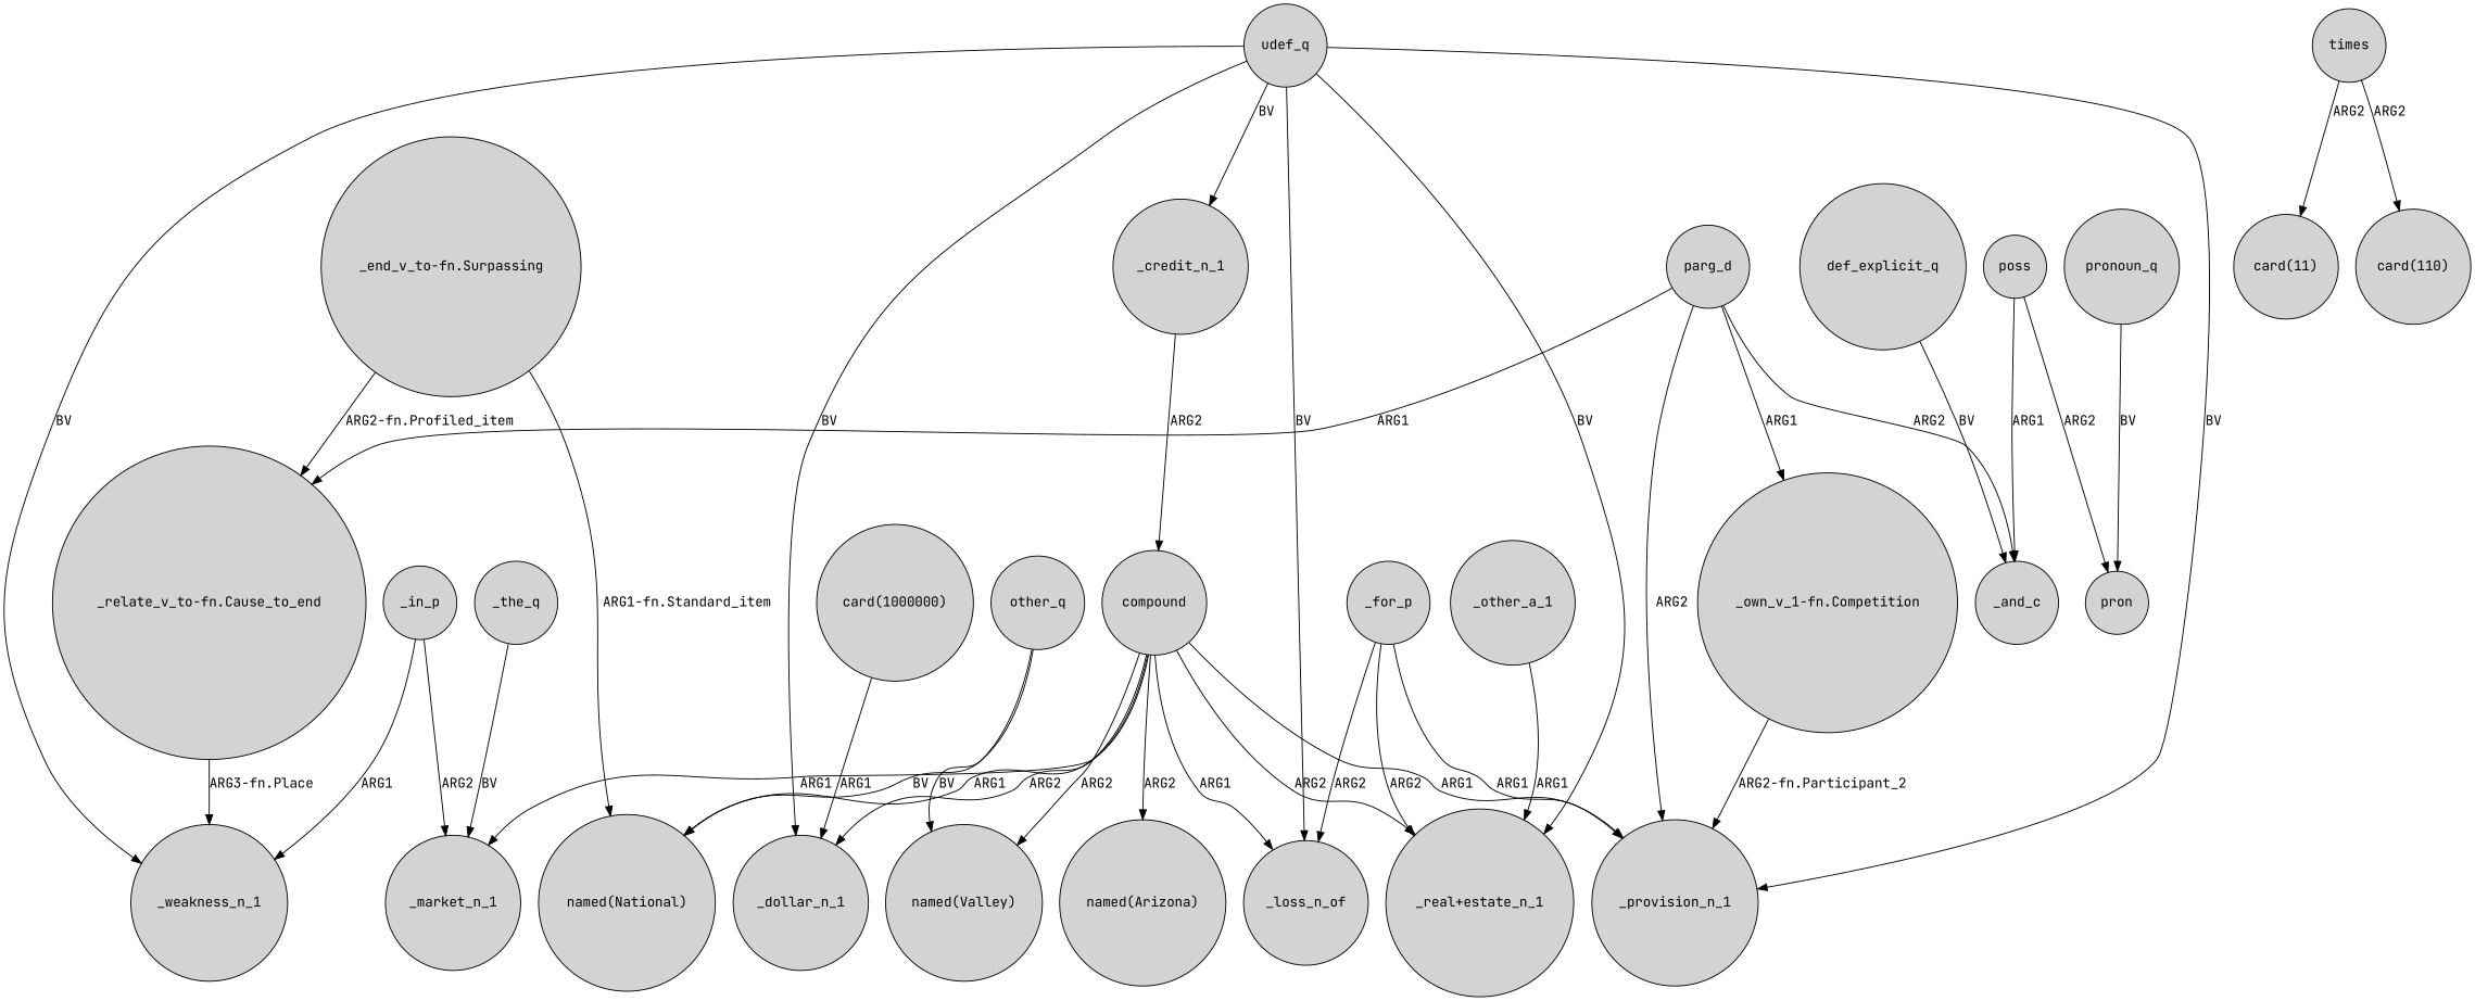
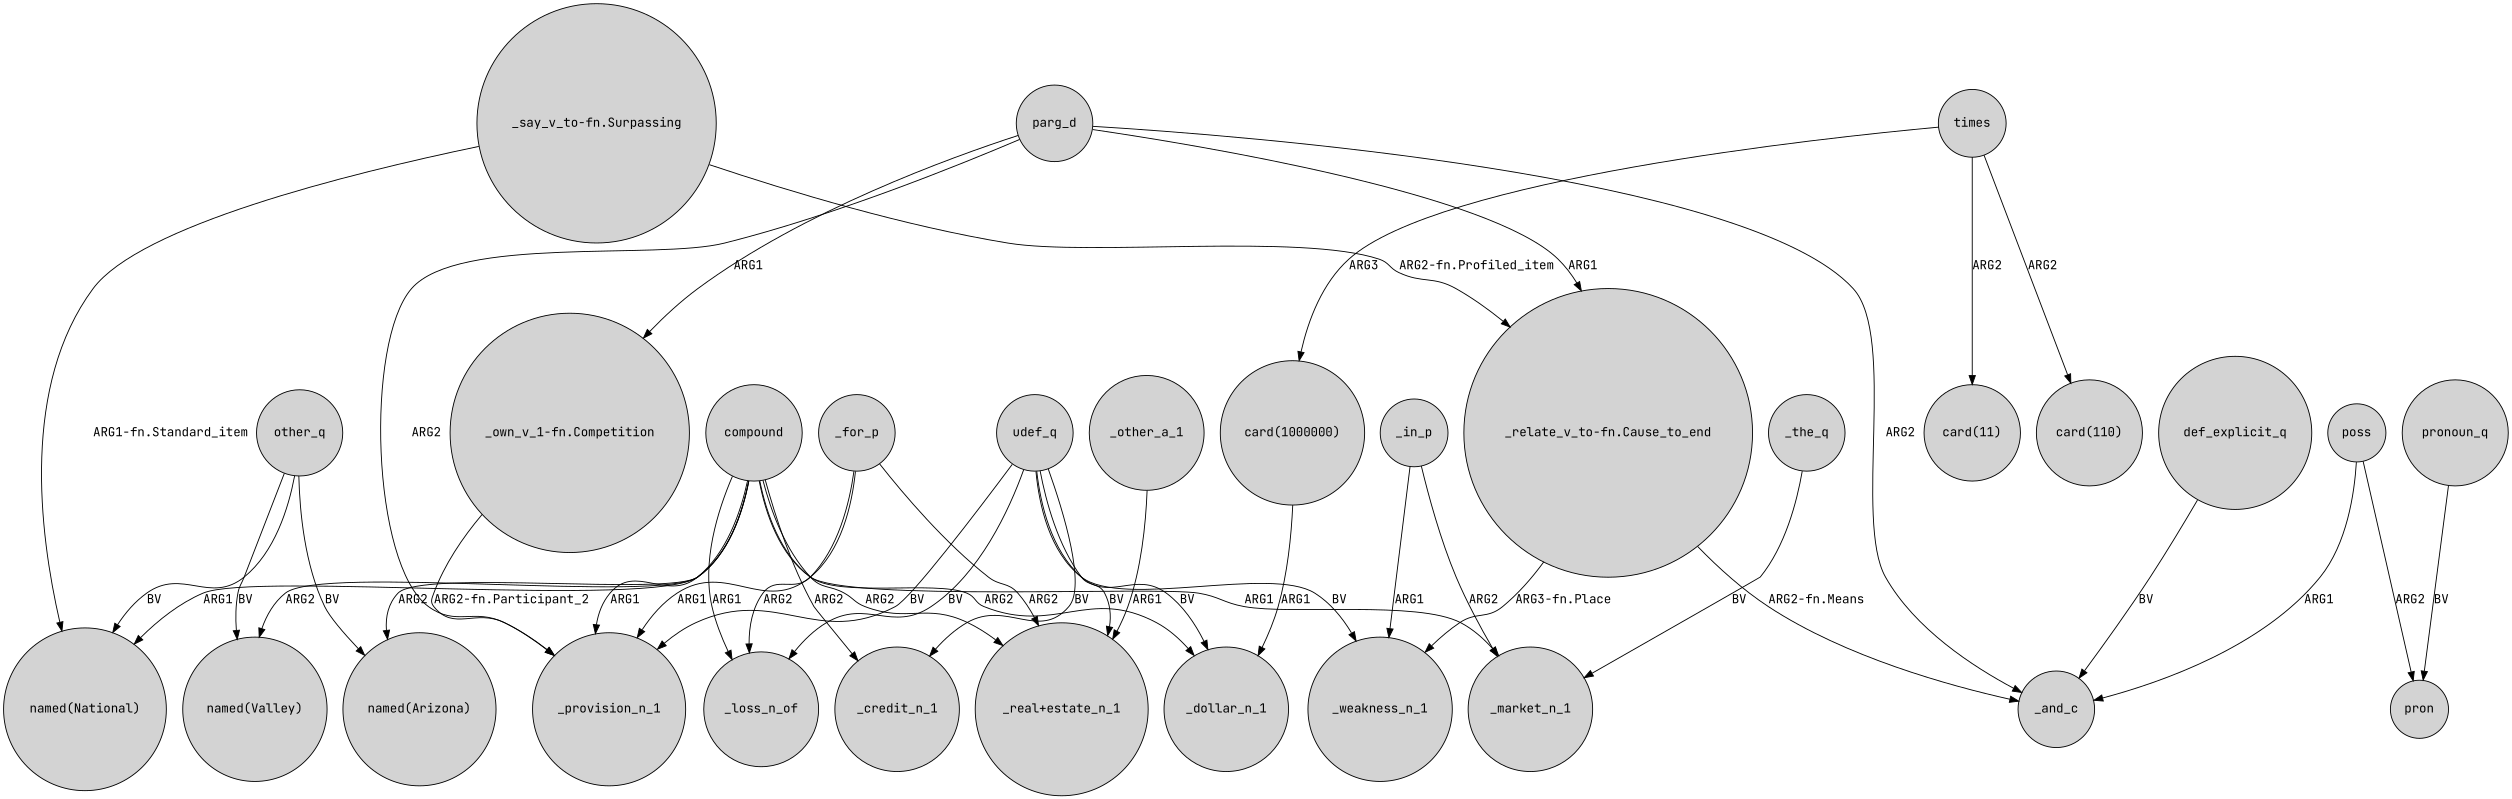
  digraph {
    fontname="JetBrains Mono"
    node [fontname="JetBrains Mono" shape=circle style=filled]
    edge [fontname="JetBrains Mono"]
    n1 [label=other_q]
    "named(Valley)"
    "named(Arizona)"
    "named(National)"
    compound
    _provision_n_1
    _dollar_n_1
    "_real+estate_n_1"
    _market_n_1
    _loss_n_of
    _credit_n_1
    _for_p
    times
    "card(11)"
    "card(1000000)"
    "card(110)"
    parg_d
    "_own_v_1-fn.Competition"
    "_relate_v_to-fn.Cause_to_end"
    _and_c
    _weakness_n_1
    _in_p
-   "_say_v_to-fn.Surpassing" [label="_end_v_to-fn.Surpassing"]
+   "_say_v_to-fn.Surpassing"
    _the_q
    udef_q
    def_explicit_q
    pronoun_q
    pron
    _other_a_1
    poss
    n1 -> "named(Valley)" [label=BV]
+   n1 -> "named(Arizona)" [label=BV]
    n1 -> "named(National)" [label=BV]
    compound -> "named(Valley)" [label=ARG2]
    compound -> "named(Arizona)" [label=ARG2]
    compound -> "named(National)" [label=ARG1]
    compound -> _provision_n_1 [label=ARG1]
    compound -> _dollar_n_1 [label=ARG2]
    compound -> "_real+estate_n_1" [label=ARG2]
    compound -> _market_n_1 [label=ARG1]
    compound -> _loss_n_of [label=ARG1]
-   _credit_n_1 -> compound [label=ARG2]
+   compound -> _credit_n_1 [label=ARG2]
    _for_p -> _provision_n_1 [label=ARG1]
    _for_p -> "_real+estate_n_1" [label=ARG2]
    _for_p -> _loss_n_of [label=ARG2]
    times -> "card(11)" [label=ARG2]
+   times -> "card(1000000)" [label=ARG3]
    times -> "card(110)" [label=ARG2]
    "card(1000000)" -> _dollar_n_1 [label=ARG1]
    parg_d -> _provision_n_1 [label=ARG2]
    parg_d -> "_own_v_1-fn.Competition" [label=ARG1]
    parg_d -> "_relate_v_to-fn.Cause_to_end" [label=ARG1]
    parg_d -> _and_c [label=ARG2]
    "_own_v_1-fn.Competition" -> _provision_n_1 [label="ARG2-fn.Participant_2"]
+   "_relate_v_to-fn.Cause_to_end" -> _and_c [label="ARG2-fn.Means"]
    "_relate_v_to-fn.Cause_to_end" -> _weakness_n_1 [label="ARG3-fn.Place"]
    _in_p -> _market_n_1 [label=ARG2]
    _in_p -> _weakness_n_1 [label=ARG1]
    "_say_v_to-fn.Surpassing" -> "named(National)" [label="ARG1-fn.Standard_item"]
    "_say_v_to-fn.Surpassing" -> "_relate_v_to-fn.Cause_to_end" [label="ARG2-fn.Profiled_item"]
    _the_q -> _market_n_1 [label=BV]
    udef_q -> _provision_n_1 [label=BV]
    udef_q -> _dollar_n_1 [label=BV]
    udef_q -> "_real+estate_n_1" [label=BV]
    udef_q -> _loss_n_of [label=BV]
    udef_q -> _credit_n_1 [label=BV]
    udef_q -> _weakness_n_1 [label=BV]
    def_explicit_q -> _and_c [label=BV]
    pronoun_q -> pron [label=BV]
    _other_a_1 -> "_real+estate_n_1" [label=ARG1]
    poss -> _and_c [label=ARG1]
    poss -> pron [label=ARG2]
  }
